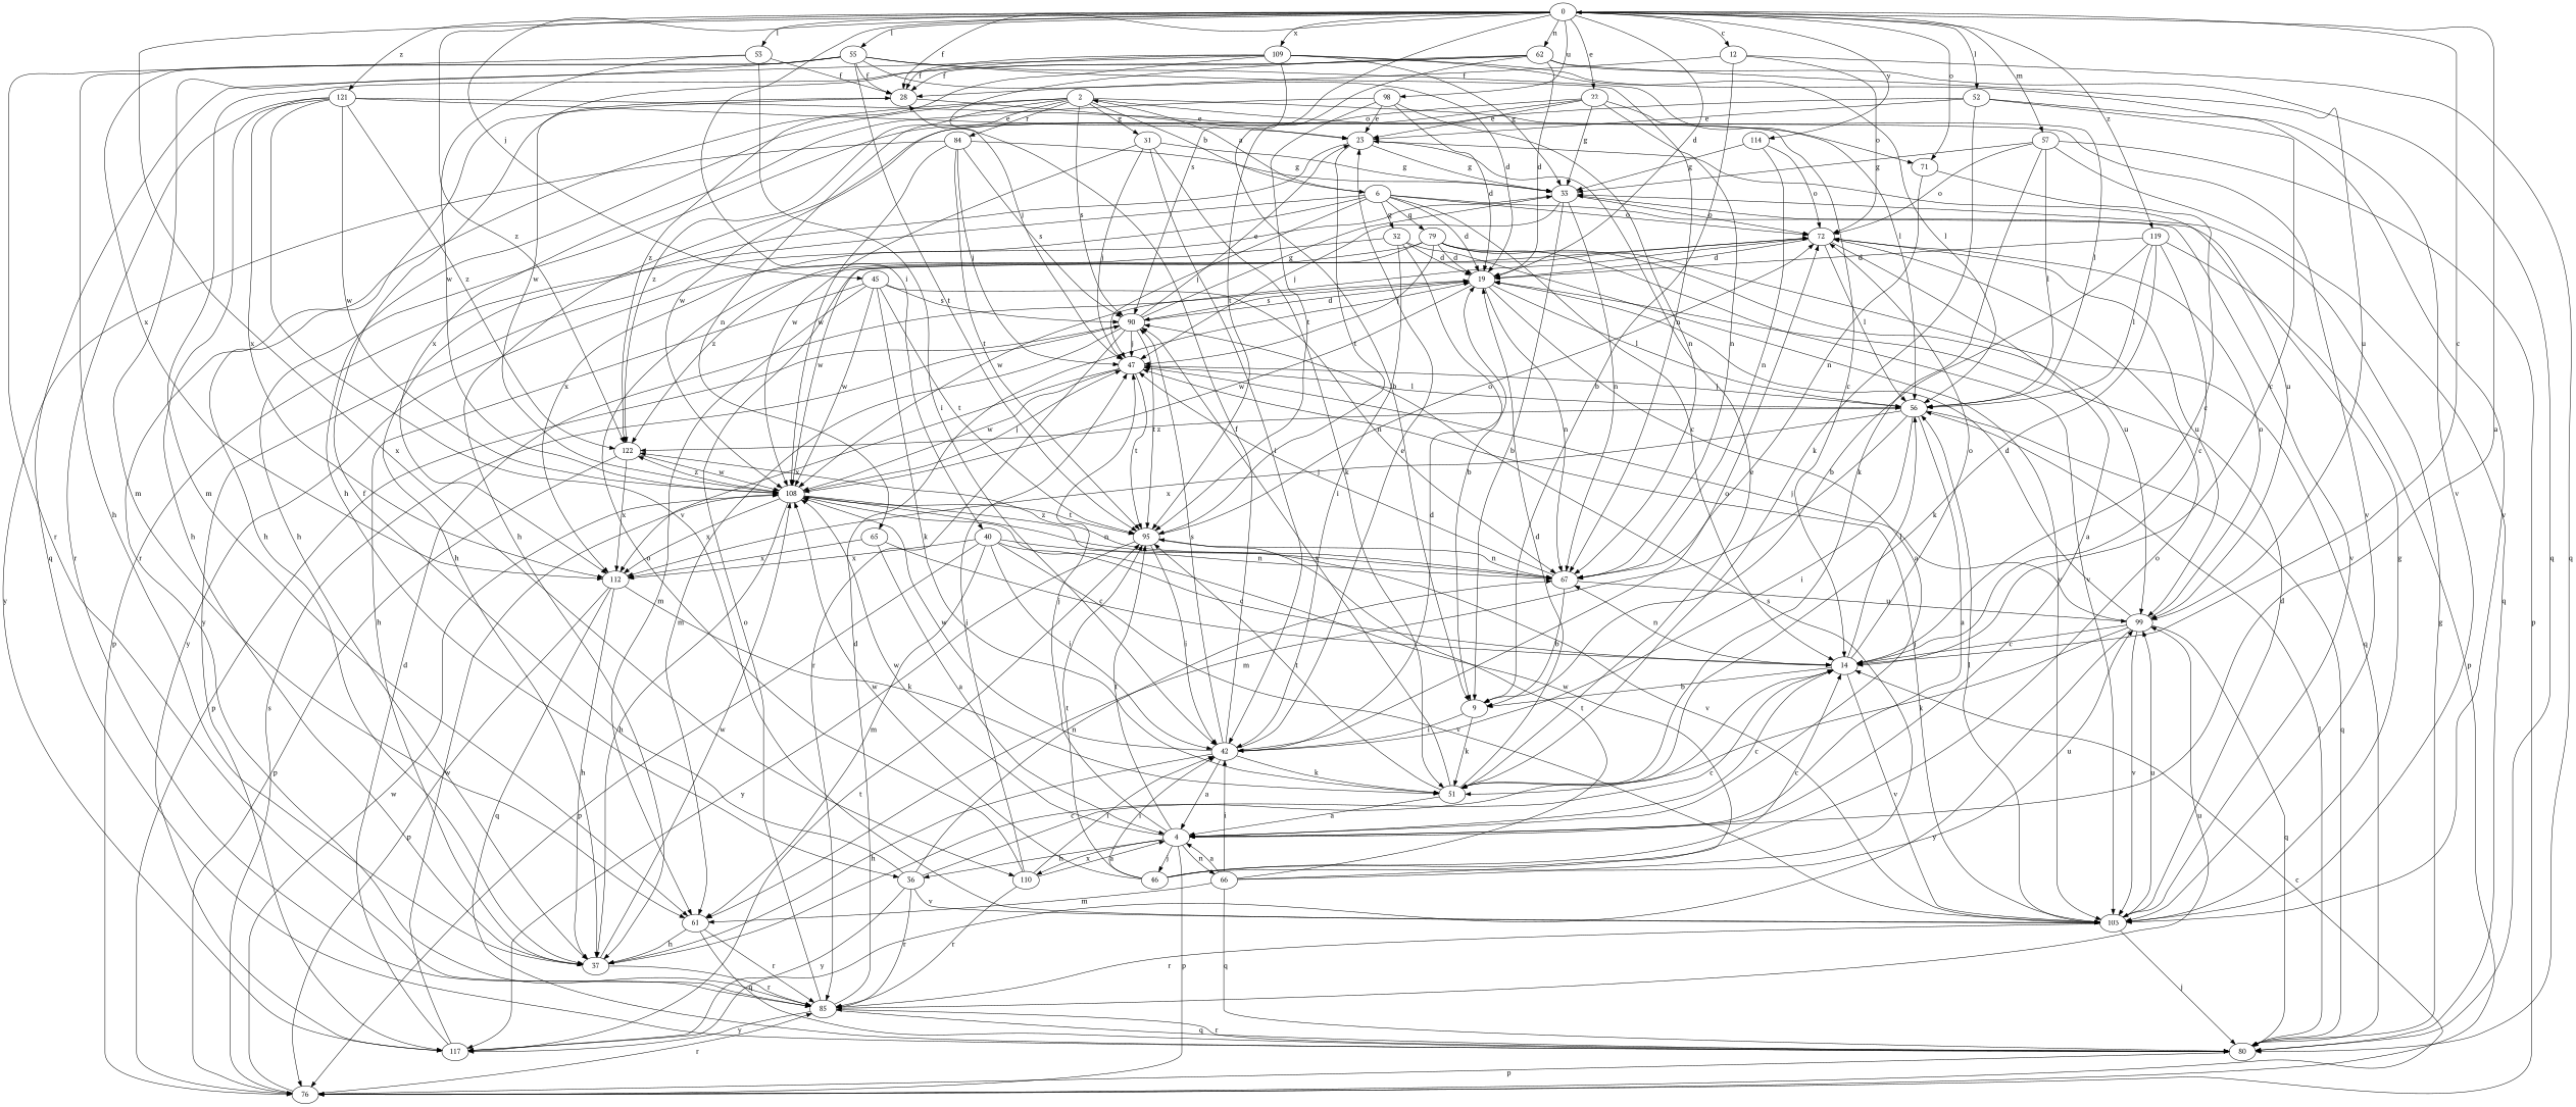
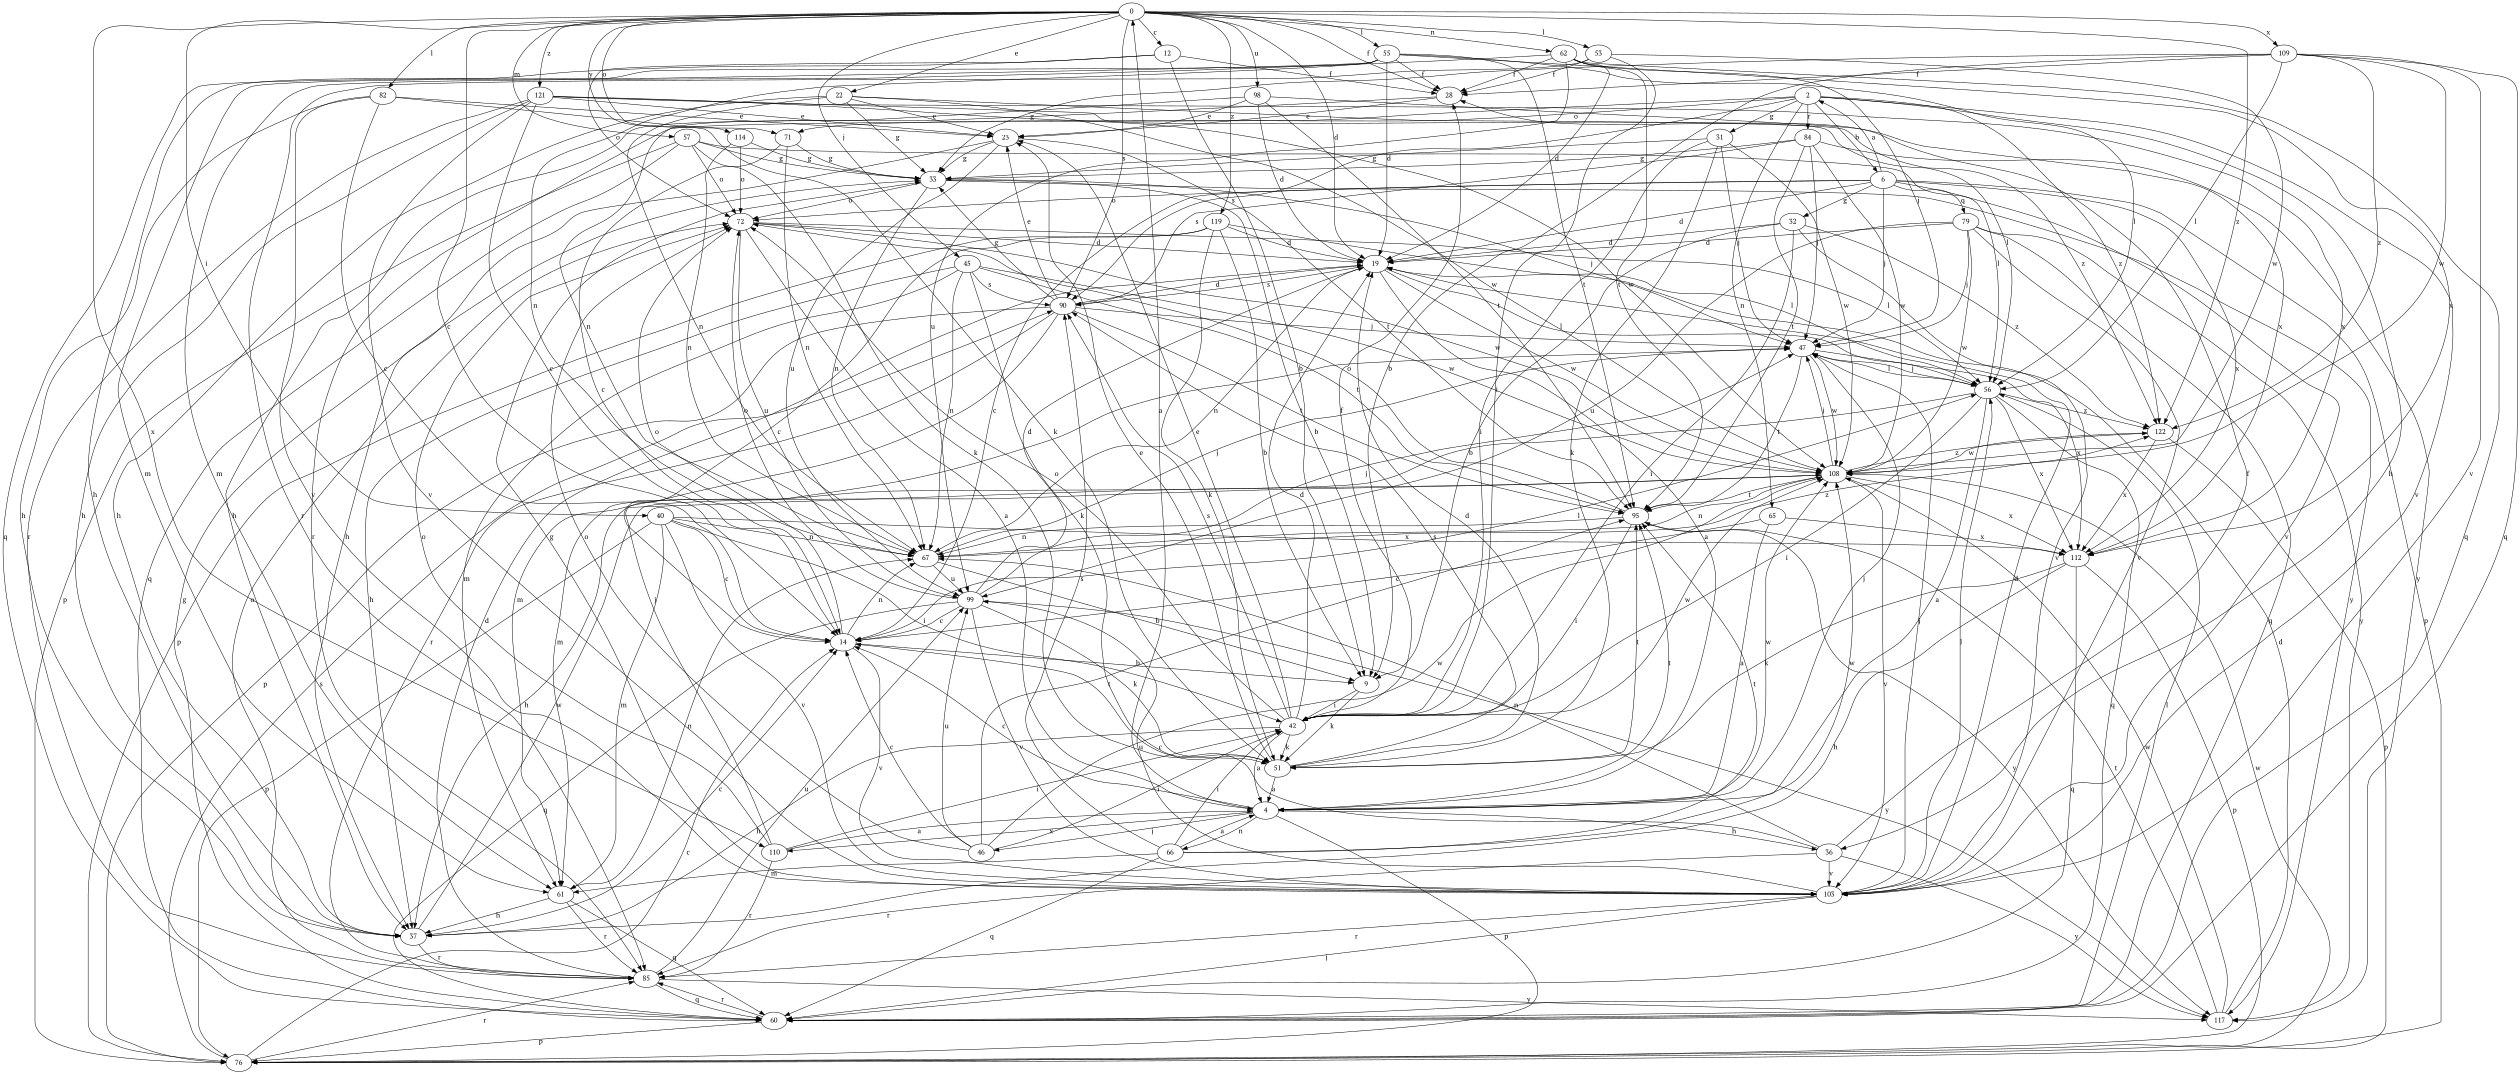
  strict digraph {
    fontname="PT Serif"
    node [fontname="PT Serif"]
    edge [fontname="PT Serif"]
    0
    12
    14
    19
    22
    28
    40
    45
-   52
+   52 [label=82]
    53
    55
    57
    62
    71
    90
    98
    109
    110
    114
    119
    121
    122
    72
    9
-   80
+   80 [label=60]
    103
    56
    67
    4
    108
    23
    33
    37
    76
    112
    42
    61
    95
    51
    85
    47
    99
    2
    6
    31
    36
    65
    84
    32
    79
    117
    46
    66
    0 -> 12 [label=c]
    0 -> 14 [label=c]
    0 -> 19 [label=d]
    0 -> 22 [label=e]
    0 -> 28 [label=f]
    0 -> 40 [label=i]
    0 -> 45 [label=j]
    0 -> 52 [label=l]
    0 -> 53 [label=l]
    0 -> 55 [label=l]
    0 -> 57 [label=m]
    0 -> 62 [label=n]
    0 -> 71 [label=o]
    0 -> 90 [label=s]
    0 -> 98 [label=u]
    0 -> 109 [label=x]
    0 -> 110 [label=x]
    0 -> 114 [label=y]
    0 -> 119 [label=z]
    0 -> 121 [label=z]
    0 -> 122 [label=z]
    12 -> 28 [label=f]
    12 -> 72 [label=o]
    12 -> 9 [label=b]
    12 -> 80 [label=q]
    14 -> 72 [label=o]
    14 -> 9 [label=b]
    14 -> 103 [label=v]
    14 -> 56 [label=l]
    14 -> 67 [label=n]
    19 -> 90 [label=s]
    19 -> 56 [label=l]
    19 -> 67 [label=n]
    19 -> 4 [label=a]
    19 -> 108 [label=w]
    22 -> 56 [label=l]
    22 -> 67 [label=n]
    22 -> 108 [label=w]
    22 -> 23 [label=e]
    22 -> 33 [label=g]
    22 -> 37 [label=h]
    28 -> 23 [label=e]
    28 -> 37 [label=h]
    40 -> 14 [label=c]
    40 -> 103 [label=v]
    40 -> 67 [label=n]
    40 -> 76 [label=p]
    40 -> 112 [label=x]
    40 -> 42 [label=i]
    40 -> 61 [label=m]
    45 -> 90 [label=s]
    45 -> 67 [label=n]
    45 -> 108 [label=w]
    45 -> 37 [label=h]
    45 -> 61 [label=m]
    45 -> 95 [label=t]
    45 -> 51 [label=k]
    52 -> 14 [label=c]
    52 -> 103 [label=v]
    52 -> 23 [label=e]
    52 -> 37 [label=h]
    52 -> 51 [label=k]
    53 -> 28 [label=f]
    53 -> 108 [label=w]
    53 -> 42 [label=i]
    53 -> 85 [label=r]
    55 -> 19 [label=d]
    55 -> 28 [label=f]
    55 -> 56 [label=l]
    55 -> 67 [label=n]
    55 -> 37 [label=h]
    55 -> 112 [label=x]
    55 -> 61 [label=m]
    55 -> 95 [label=t]
    57 -> 72 [label=o]
    57 -> 80 [label=q]
    57 -> 56 [label=l]
    57 -> 33 [label=g]
    57 -> 76 [label=p]
    57 -> 51 [label=k]
    62 -> 19 [label=d]
    62 -> 28 [label=f]
    62 -> 80 [label=q]
    62 -> 61 [label=m]
    62 -> 95 [label=t]
    62 -> 47 [label=j]
    62 -> 99 [label=u]
    71 -> 14 [label=c]
    71 -> 67 [label=n]
+   71 -> 33 [label=g]
    90 -> 19 [label=d]
    90 -> 23 [label=e]
    90 -> 33 [label=g]
    90 -> 76 [label=p]
    90 -> 61 [label=m]
    90 -> 95 [label=t]
    90 -> 85 [label=r]
    90 -> 47 [label=j]
    98 -> 19 [label=d]
    98 -> 67 [label=n]
    98 -> 23 [label=e]
    98 -> 112 [label=x]
    98 -> 95 [label=t]
    109 -> 28 [label=f]
    109 -> 122 [label=z]
    109 -> 9 [label=b]
    109 -> 80 [label=q]
    109 -> 103 [label=v]
    109 -> 56 [label=l]
    109 -> 108 [label=w]
    109 -> 33 [label=g]
    110 -> 72 [label=o]
    110 -> 4 [label=a]
    110 -> 42 [label=i]
    110 -> 85 [label=r]
    110 -> 47 [label=j]
    114 -> 72 [label=o]
    114 -> 67 [label=n]
    114 -> 33 [label=g]
    119 -> 14 [label=c]
    119 -> 19 [label=d]
    119 -> 9 [label=b]
    119 -> 56 [label=l]
    119 -> 76 [label=p]
    119 -> 51 [label=k]
    121 -> 14 [label=c]
    121 -> 122 [label=z]
    121 -> 103 [label=v]
    121 -> 108 [label=w]
    121 -> 23 [label=e]
    121 -> 37 [label=h]
    121 -> 112 [label=x]
    121 -> 85 [label=r]
    122 -> 108 [label=w]
    122 -> 76 [label=p]
    122 -> 112 [label=x]
    72 -> 19 [label=d]
    72 -> 56 [label=l]
    72 -> 4 [label=a]
    72 -> 108 [label=w]
    72 -> 99 [label=u]
    9 -> 42 [label=i]
    9 -> 51 [label=k]
    80 -> 56 [label=l]
    80 -> 33 [label=g]
    80 -> 76 [label=p]
    80 -> 85 [label=r]
    103 -> 19 [label=d]
    103 -> 80 [label=j]
    103 -> 56 [label=l]
    103 -> 33 [label=g]
    103 -> 85 [label=r]
    103 -> 47 [label=j]
    103 -> 99 [label=u]
    56 -> 122 [label=z]
    56 -> 80 [label=q]
    56 -> 4 [label=a]
    56 -> 112 [label=x]
    56 -> 42 [label=i]
    56 -> 61 [label=m]
    56 -> 47 [label=j]
    67 -> 122 [label=z]
    67 -> 9 [label=b]
    67 -> 47 [label=j]
    67 -> 99 [label=u]
    4 -> 0 [label=a]
    4 -> 14 [label=c]
    4 -> 110 [label=x]
    4 -> 108 [label=w]
    4 -> 76 [label=p]
    4 -> 95 [label=t]
    4 -> 47 [label=j]
    4 -> 36 [label=h]
    4 -> 46 [label=j]
    4 -> 66 [label=n]
    108 -> 122 [label=z]
    108 -> 103 [label=v]
    108 -> 67 [label=n]
    108 -> 37 [label=h]
    108 -> 112 [label=x]
    108 -> 95 [label=t]
    108 -> 47 [label=j]
    23 -> 33 [label=g]
    23 -> 37 [label=h]
    23 -> 95 [label=t]
    23 -> 99 [label=u]
    33 -> 72 [label=o]
    33 -> 9 [label=b]
    33 -> 67 [label=n]
    33 -> 47 [label=j]
    33 -> 117 [label=y]
    37 -> 14 [label=c]
    37 -> 108 [label=w]
    37 -> 85 [label=r]
    76 -> 14 [label=c]
    76 -> 90 [label=s]
    76 -> 108 [label=w]
    76 -> 85 [label=r]
    112 -> 80 [label=q]
    112 -> 37 [label=h]
    112 -> 76 [label=p]
    112 -> 51 [label=k]
    42 -> 19 [label=d]
    42 -> 28 [label=f]
    42 -> 90 [label=s]
    42 -> 72 [label=o]
    42 -> 4 [label=a]
    42 -> 108 [label=w]
    42 -> 23 [label=e]
    42 -> 37 [label=h]
    42 -> 51 [label=k]
    61 -> 80 [label=q]
+   61 -> 67 [label=n]
    61 -> 37 [label=h]
    61 -> 85 [label=r]
    95 -> 72 [label=o]
    95 -> 67 [label=n]
    95 -> 42 [label=i]
    95 -> 117 [label=y]
    51 -> 19 [label=d]
    51 -> 90 [label=s]
    51 -> 4 [label=a]
    51 -> 23 [label=e]
    51 -> 95 [label=t]
    85 -> 19 [label=d]
    85 -> 72 [label=o]
    85 -> 80 [label=q]
    85 -> 99 [label=u]
    85 -> 117 [label=y]
    47 -> 56 [label=l]
    47 -> 108 [label=w]
    47 -> 112 [label=x]
    47 -> 95 [label=t]
    99 -> 14 [label=c]
    99 -> 19 [label=d]
    99 -> 72 [label=o]
    99 -> 80 [label=q]
    99 -> 103 [label=v]
    99 -> 51 [label=k]
    99 -> 47 [label=j]
    99 -> 117 [label=y]
    2 -> 71 [label=o]
    2 -> 90 [label=s]
    2 -> 122 [label=z]
    2 -> 103 [label=v]
    2 -> 85 [label=r]
    2 -> 6 [label=b]
    2 -> 31 [label=g]
    2 -> 36 [label=h]
    2 -> 65 [label=n]
    2 -> 84 [label=r]
    6 -> 14 [label=c]
    6 -> 19 [label=d]
    6 -> 72 [label=o]
    6 -> 103 [label=v]
    6 -> 76 [label=p]
    6 -> 112 [label=x]
    6 -> 47 [label=j]
    6 -> 2 [label=a]
    6 -> 32 [label=g]
    6 -> 79 [label=q]
    31 -> 108 [label=w]
    31 -> 33 [label=g]
    31 -> 42 [label=i]
    31 -> 51 [label=k]
    31 -> 47 [label=j]
    36 -> 14 [label=c]
    36 -> 28 [label=f]
    36 -> 103 [label=v]
    36 -> 67 [label=n]
    36 -> 85 [label=r]
    36 -> 117 [label=y]
    65 -> 14 [label=c]
    65 -> 4 [label=a]
    65 -> 112 [label=x]
    84 -> 90 [label=s]
    84 -> 108 [label=w]
    84 -> 33 [label=g]
    84 -> 95 [label=t]
    84 -> 47 [label=j]
    84 -> 117 [label=y]
    32 -> 19 [label=d]
    32 -> 122 [label=z]
    32 -> 9 [label=b]
    32 -> 103 [label=v]
    32 -> 42 [label=i]
    79 -> 19 [label=d]
    79 -> 80 [label=q]
    79 -> 103 [label=v]
    79 -> 108 [label=w]
    79 -> 47 [label=j]
    79 -> 99 [label=u]
    79 -> 117 [label=y]
    117 -> 19 [label=d]
    117 -> 108 [label=w]
    117 -> 95 [label=t]
    46 -> 14 [label=c]
    46 -> 72 [label=o]
    46 -> 108 [label=w]
    46 -> 42 [label=i]
    46 -> 95 [label=t]
    46 -> 99 [label=u]
    66 -> 90 [label=s]
    66 -> 80 [label=q]
    66 -> 4 [label=a]
    66 -> 108 [label=w]
    66 -> 42 [label=i]
    66 -> 61 [label=m]
    66 -> 95 [label=t]
  }
